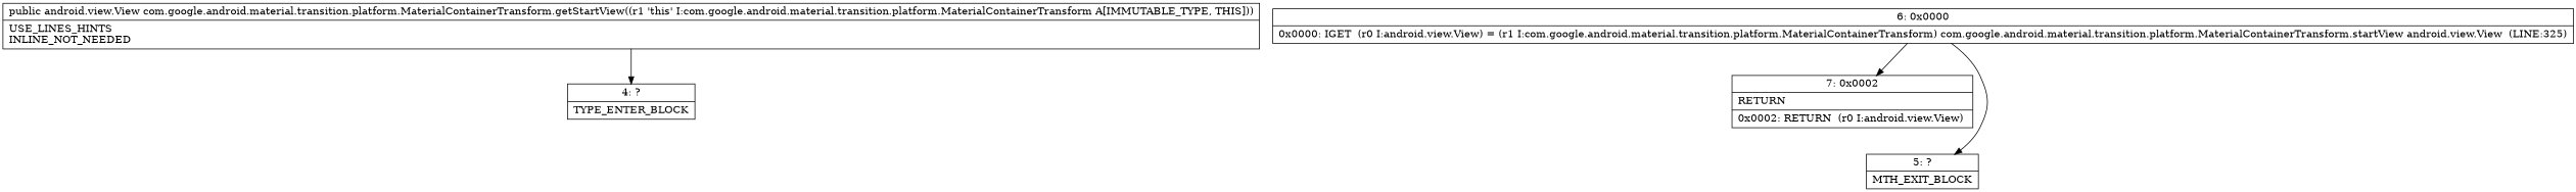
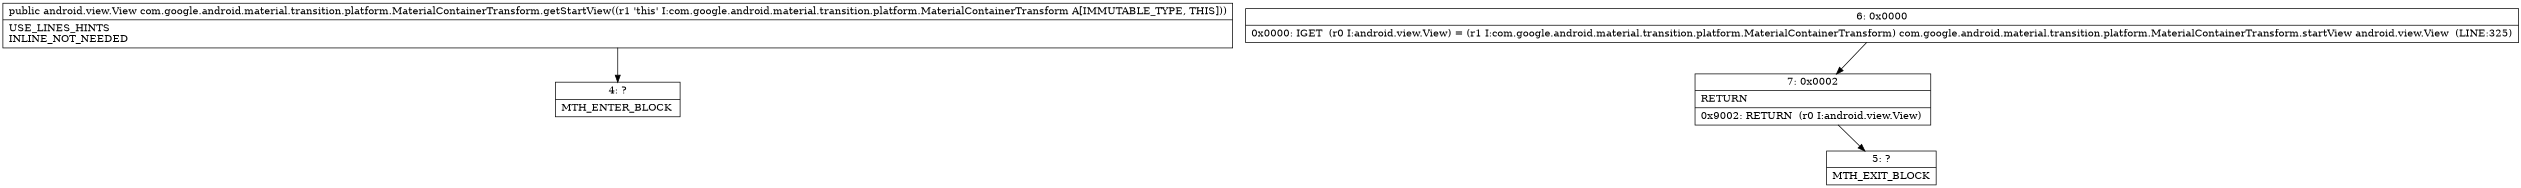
  digraph {
    node [shape=record]
-   n1 [label="{4\:\ ?|TYPE_ENTER_BLOCK\l}"]
+   n1 [label="{4\:\ ?|MTH_ENTER_BLOCK\l}"]
    n2 [label="{6\:\ 0x0000|0x0000: IGET  (r0 I:android.view.View) = (r1 I:com.google.android.material.transition.platform.MaterialContainerTransform) com.google.android.material.transition.platform.MaterialContainerTransform.startView android.view.View  (LINE:325)\l}"]
-   n3 [label="{7\:\ 0x0002|RETURN\l|0x0002: RETURN  (r0 I:android.view.View) \l}"]
+   n3 [label="{7\:\ 0x0002|RETURN\l|0x9002: RETURN  (r0 I:android.view.View) \l}"]
    n4 [label="{5\:\ ?|MTH_EXIT_BLOCK\l}"]
    n5 [label="{public android.view.View com.google.android.material.transition.platform.MaterialContainerTransform.getStartView((r1 'this' I:com.google.android.material.transition.platform.MaterialContainerTransform A[IMMUTABLE_TYPE, THIS]))  | USE_LINES_HINTS\lINLINE_NOT_NEEDED\l}"]
    n2 -> n3
-   n2 -> n4
+   n3 -> n4
    n5 -> n1
  }
